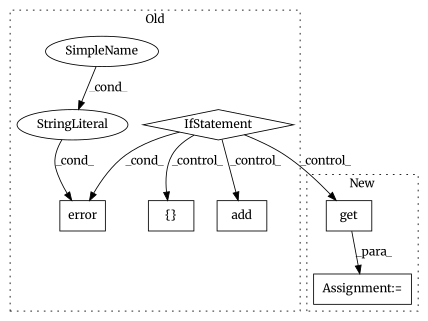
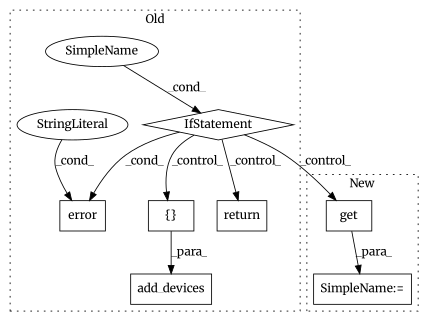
  digraph {
    fontname=Merriweather
    node [a=32 fontname=Merriweather shape=box]
    edge [fontname=Merriweather]
+   n1 [l="12,1" label=add_devices s="6583,6598"]
    n2 [a=4 l=2 label="{}" s=6493]
    n3 [a=42 label=SimpleName shape=ellipse]
    n4 [a=25 l="4,2" label=IfStatement s="5604,5641" shape=diamond]
    n5 [l="6,1" label=error s="5798,5849"]
    n6 [a=45 l=45 label=StringLiteral s=5804 shape=ellipse]
-   n7 [a=41 l=7 label=add s=5726]
+   n7 [a=41 l=7 label=return s=5726]
    n8 [l="4,1" label=get s="6347,6367"]
-   n9 [a=7 l=1 label="Assignment:=" s=6339]
+   n9 [a=7 l=1 label="SimpleName:=" s=6339]
    subgraph cluster_1 {
      label=Old
      style=dotted
+     n1
      n2
      n3
      n4
      n5
      n6
      n7
    }
    subgraph cluster_2 {
      label=New
      style=dotted
      n8
      n9
    }
-   n3 -> n6 [label=_cond_]
+   n2 -> n1 [label=_para_]
+   n3 -> n4 [label=_cond_]
    n4 -> n2 [label=_control_]
    n4 -> n5 [label=_cond_]
    n4 -> n7 [label=_control_]
    n4 -> n8 [label=_control_]
    n6 -> n5 [label=_cond_]
    n8 -> n9 [label=_para_]
  }
